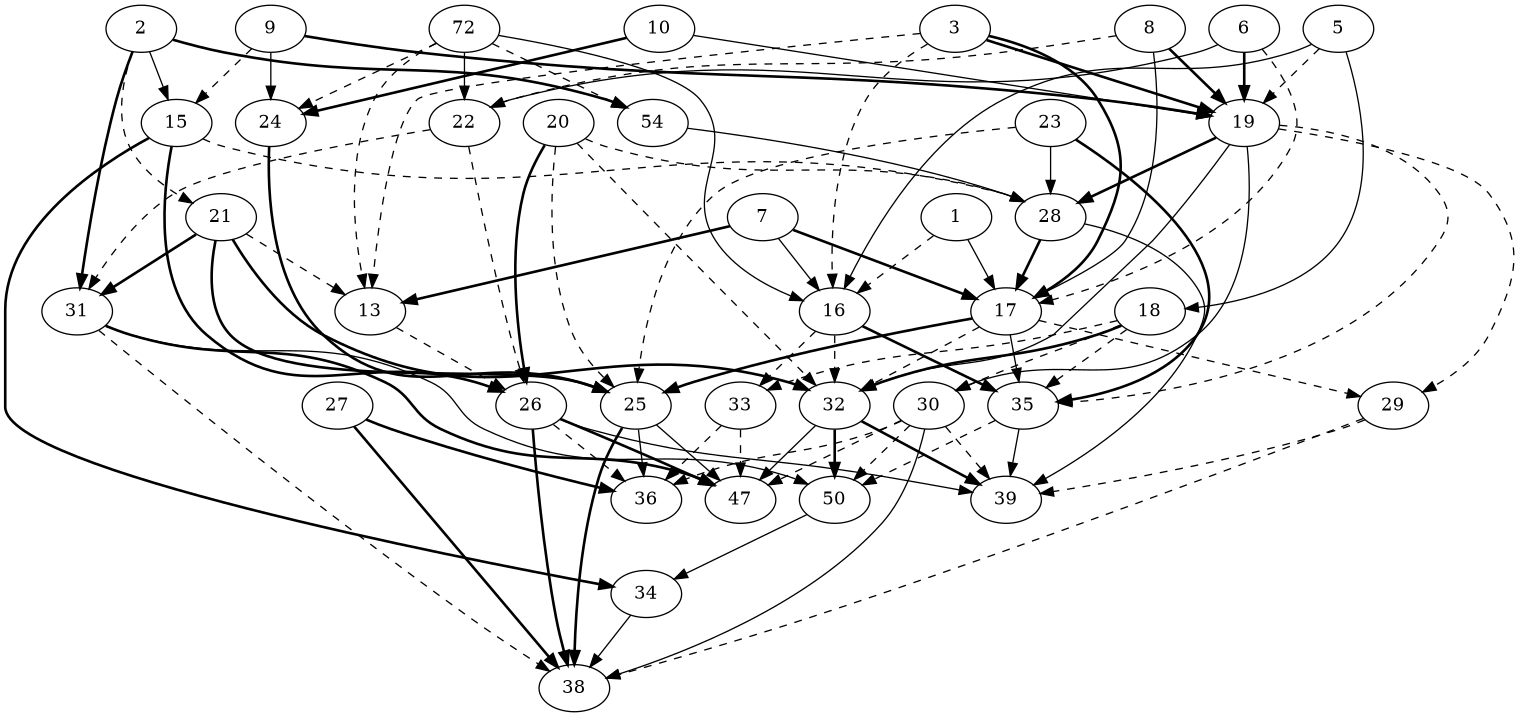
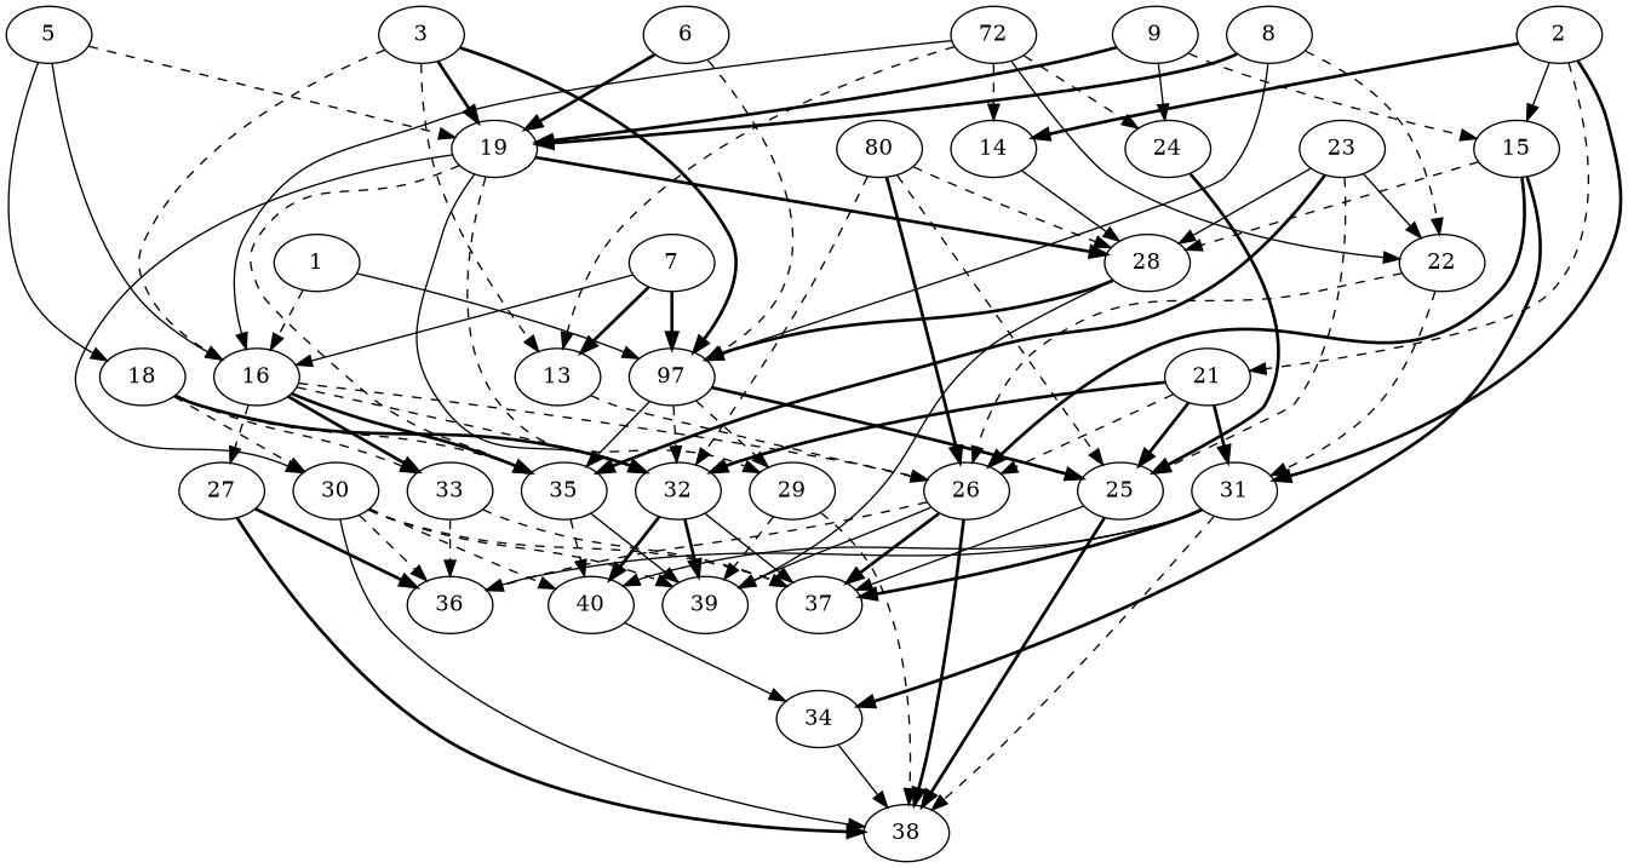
  digraph {
    node [alpha=0.01]
    edge [style=dashed]
    1 [alpha=0.03 expect_size=7986176]
    16 [alpha=0.00 expect_size=27660288]
-   17 [alpha=0.19 expect_size=18142208]
+   17 [alpha=0.19 expect_size=18142208 label=97]
    26 [alpha=0.16 expect_size=48223232]
    27 [alpha=0.10 expect_size=48391168]
    32 [expect_size=25598976]
    33 [alpha=0.14 expect_size=12262400]
    35 [alpha=0.15 expect_size=28533760]
    25 [alpha=0.04 expect_size=46230528]
    29 [alpha=0.10 expect_size=35307520]
    36 [alpha=0.12 expect_size=37431296]
-   37 [alpha=0.13 expect_size=27922432 label=47]
+   37 [alpha=0.13 expect_size=27922432]
    38 [alpha=0.07 expect_size=51965952]
    39 [alpha=0.03 expect_size=23135232]
-   40 [alpha=0.19 expect_size=47894528 label=50]
+   40 [alpha=0.19 expect_size=47894528]
    28 [alpha=0.08 expect_size=45923328]
    2 [alpha=0.03 expect_size=13808640]
-   14 [alpha=0.07 expect_size=6609920 label=54]
+   14 [alpha=0.07 expect_size=6609920]
    15 [expect_size=35013632]
    21 [alpha=0.04 expect_size=9553920]
    31 [alpha=0.11 expect_size=15033344]
    34 [alpha=0.09 expect_size=26549248]
    23 [alpha=0.06 expect_size=42561536]
    3 [alpha=0.17 expect_size=9582592]
    13 [alpha=0.15 expect_size=13485056]
    19 [alpha=0.13 expect_size=8731648]
    30 [alpha=0.02 expect_size=19183616]
    5 [alpha=0.17 expect_size=24459264]
    18 [alpha=0.16 expect_size=34089984]
    6 [alpha=0.16 expect_size=27107328]
    22 [alpha=0.14 expect_size=28050432]
    7 [alpha=0.07 expect_size=10014720]
    8 [alpha=0.09 expect_size=13189120]
    9 [alpha=0.19 expect_size=17335296]
    24 [expect_size=30846976]
-   10 [expect_size=25106432]
-   20 [alpha=0.18 expect_size=6810624]
+   20 [alpha=0.18 expect_size=6810624 label=80]
    n38 [alpha=0.06 expect_size=7333888 label=72]
    1 -> 16
    1 -> 17 [style=solid]
+   16 -> 26
+   16 -> 27
    16 -> 32
-   16 -> 33
+   16 -> 33 [style=bold]
    16 -> 35 [style=bold]
    17 -> 32
    17 -> 35 [style=solid]
    17 -> 25 [style=bold]
    17 -> 29
    26 -> 36
    26 -> 37 [style=bold]
    26 -> 38 [style=bold]
    26 -> 39 [style=solid]
    27 -> 36 [style=bold]
    27 -> 38 [style=bold]
    32 -> 37 [style=solid]
    32 -> 39 [style=bold]
    32 -> 40 [style=bold]
    33 -> 36
    33 -> 37
    35 -> 39 [style=solid]
    35 -> 40
-   25 -> 36 [style=solid]
+   31 -> 36 [style=solid]
    25 -> 37 [style=solid]
    25 -> 38 [style=bold]
    29 -> 38
    29 -> 39
    40 -> 34 [style=solid]
    28 -> 17 [style=bold]
    28 -> 39 [style=solid]
    2 -> 14 [style=bold]
    2 -> 15 [style=solid]
    2 -> 21
    2 -> 31 [style=bold]
    14 -> 28 [style=solid]
    15 -> 26 [style=bold]
    15 -> 28
    15 -> 34 [style=bold]
-   21 -> 13
+   21 -> 26
    21 -> 32 [style=bold]
    21 -> 25 [style=bold]
    21 -> 31 [style=bold]
    31 -> 37 [style=bold]
    31 -> 38
    31 -> 40 [style=solid]
    34 -> 38 [style=solid]
    23 -> 35 [style=bold]
    23 -> 25
    23 -> 28 [style=solid]
    3 -> 16
    3 -> 17 [style=bold]
    3 -> 13
    3 -> 19 [style=bold]
    13 -> 26
    19 -> 32 [style=solid]
    19 -> 35
    19 -> 29
    19 -> 28 [style=bold]
    19 -> 30 [style=solid]
    30 -> 36
    30 -> 37
    30 -> 38 [style=solid]
    30 -> 39
    30 -> 40
    5 -> 16 [style=solid]
    5 -> 19
    5 -> 18 [style=solid]
    18 -> 32 [style=bold]
    18 -> 33
    18 -> 35
    18 -> 30
    6 -> 17
    6 -> 19 [style=bold]
-   6 -> 22 [style=solid]
+   23 -> 22 [style=solid]
    22 -> 26
    22 -> 31
    7 -> 16 [style=solid]
    7 -> 17 [style=bold]
    7 -> 13 [style=bold]
    8 -> 17 [style=solid]
    8 -> 19 [style=bold]
    8 -> 22
    9 -> 15
    9 -> 19 [style=bold]
    9 -> 24 [style=solid]
    24 -> 25 [style=bold]
-   10 -> 19 [style=solid]
-   10 -> 24 [style=bold]
    20 -> 26 [style=bold]
    20 -> 32
    20 -> 25
    20 -> 28
    n38 -> 16 [style=solid]
    n38 -> 14
    n38 -> 13
    n38 -> 22 [style=solid]
    n38 -> 24
  }
